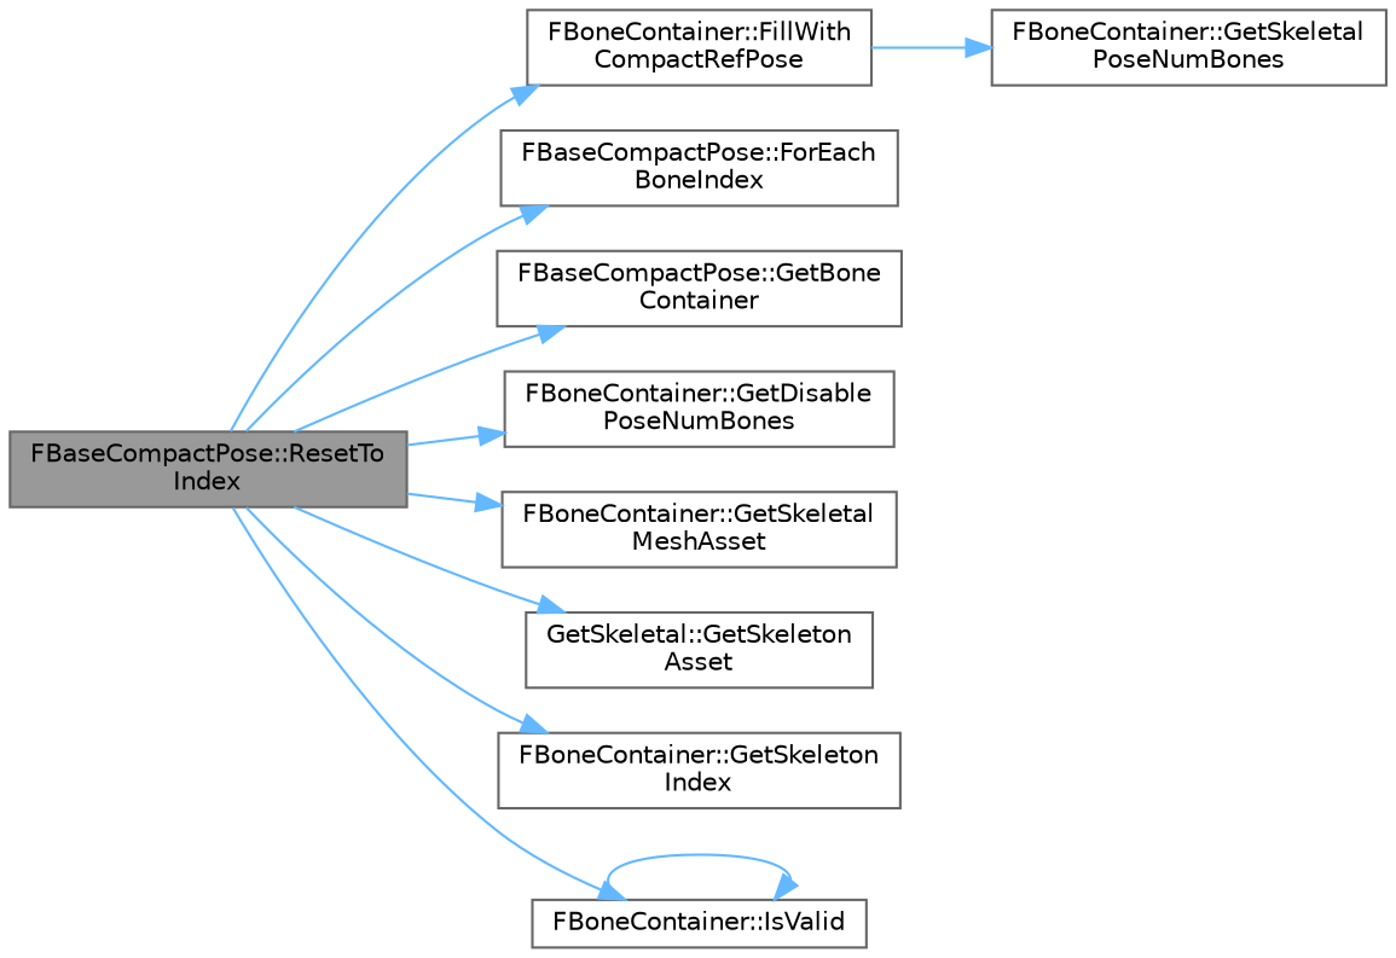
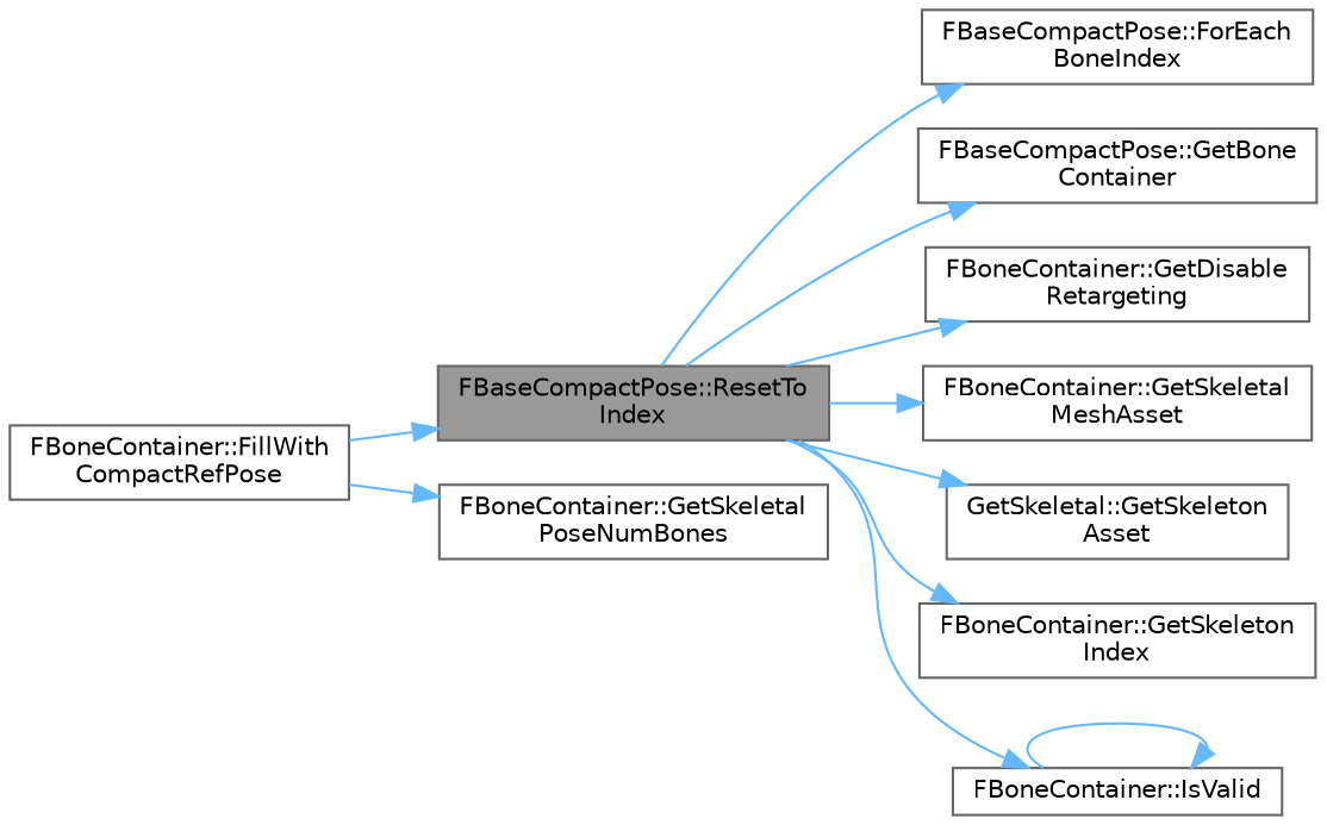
  digraph {
    rankdir=LR
    node [color=grey40 fillcolor=white fontname=Helvetica fontsize=10 shape=box style=filled]
    edge [color=steelblue1 fontname=Helvetica fontsize=10 labelfontname=Helvetica labelfontsize=10 style=solid]
    n1 [color=gray40 fillcolor=grey60 fontcolor=black height=0.2 label="FBaseCompactPose::ResetTo\lIndex" width=0.4]
    n2 [height=0.2 label="FBoneContainer::FillWith\lCompactRefPose" width=0.4]
    n3 [height=0.2 label="FBaseCompactPose::ForEach\lBoneIndex" width=0.4]
    n4 [height=0.2 label="FBaseCompactPose::GetBone\lContainer" width=0.4]
-   n5 [height=0.2 label="FBoneContainer::GetDisable\lPoseNumBones" width=0.4]
+   n5 [height=0.2 label="FBoneContainer::GetDisable\lRetargeting" width=0.4]
    n6 [height=0.2 label="FBoneContainer::GetSkeletal\lMeshAsset" width=0.4]
    n7 [height=0.2 label="GetSkeletal::GetSkeleton\lAsset" width=0.4]
    n8 [height=0.2 label="FBoneContainer::GetSkeleton\lIndex" width=0.4]
    n9 [height=0.2 label="FBoneContainer::IsValid" width=0.4]
    n10 [height=0.2 label="FBoneContainer::GetSkeletal\lPoseNumBones" width=0.4]
-   n1 -> n2
+   n2 -> n1
    n1 -> n3
    n1 -> n4
    n1 -> n5
    n1 -> n6
    n1 -> n7
    n1 -> n8
    n1 -> n9
    n2 -> n10
    n9 -> n9
  }
